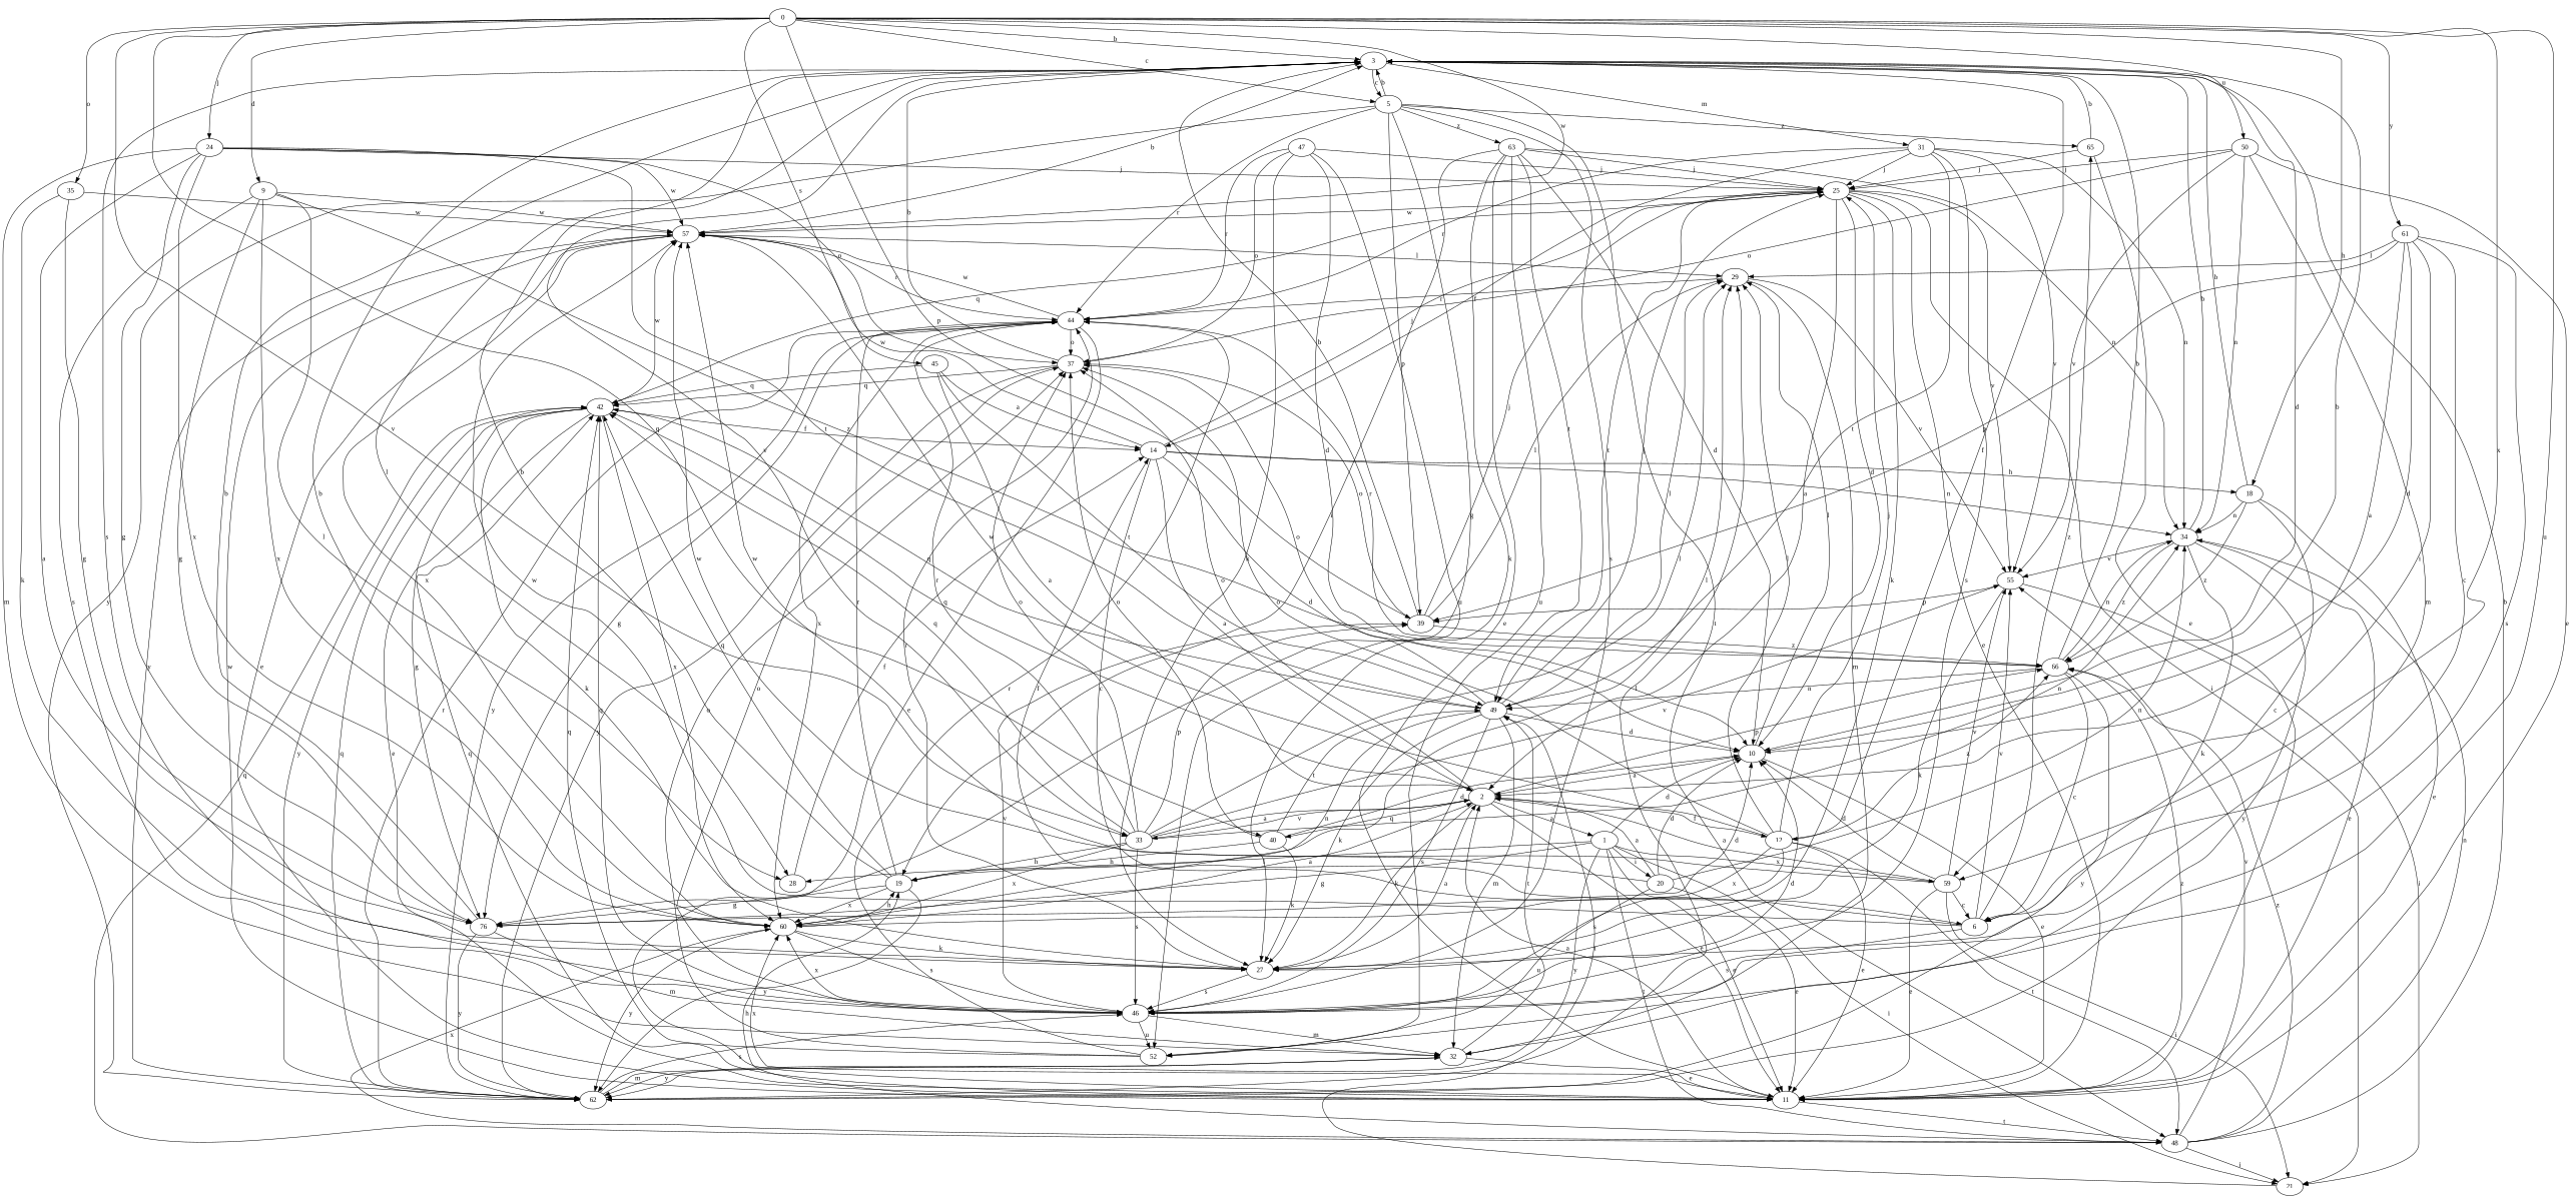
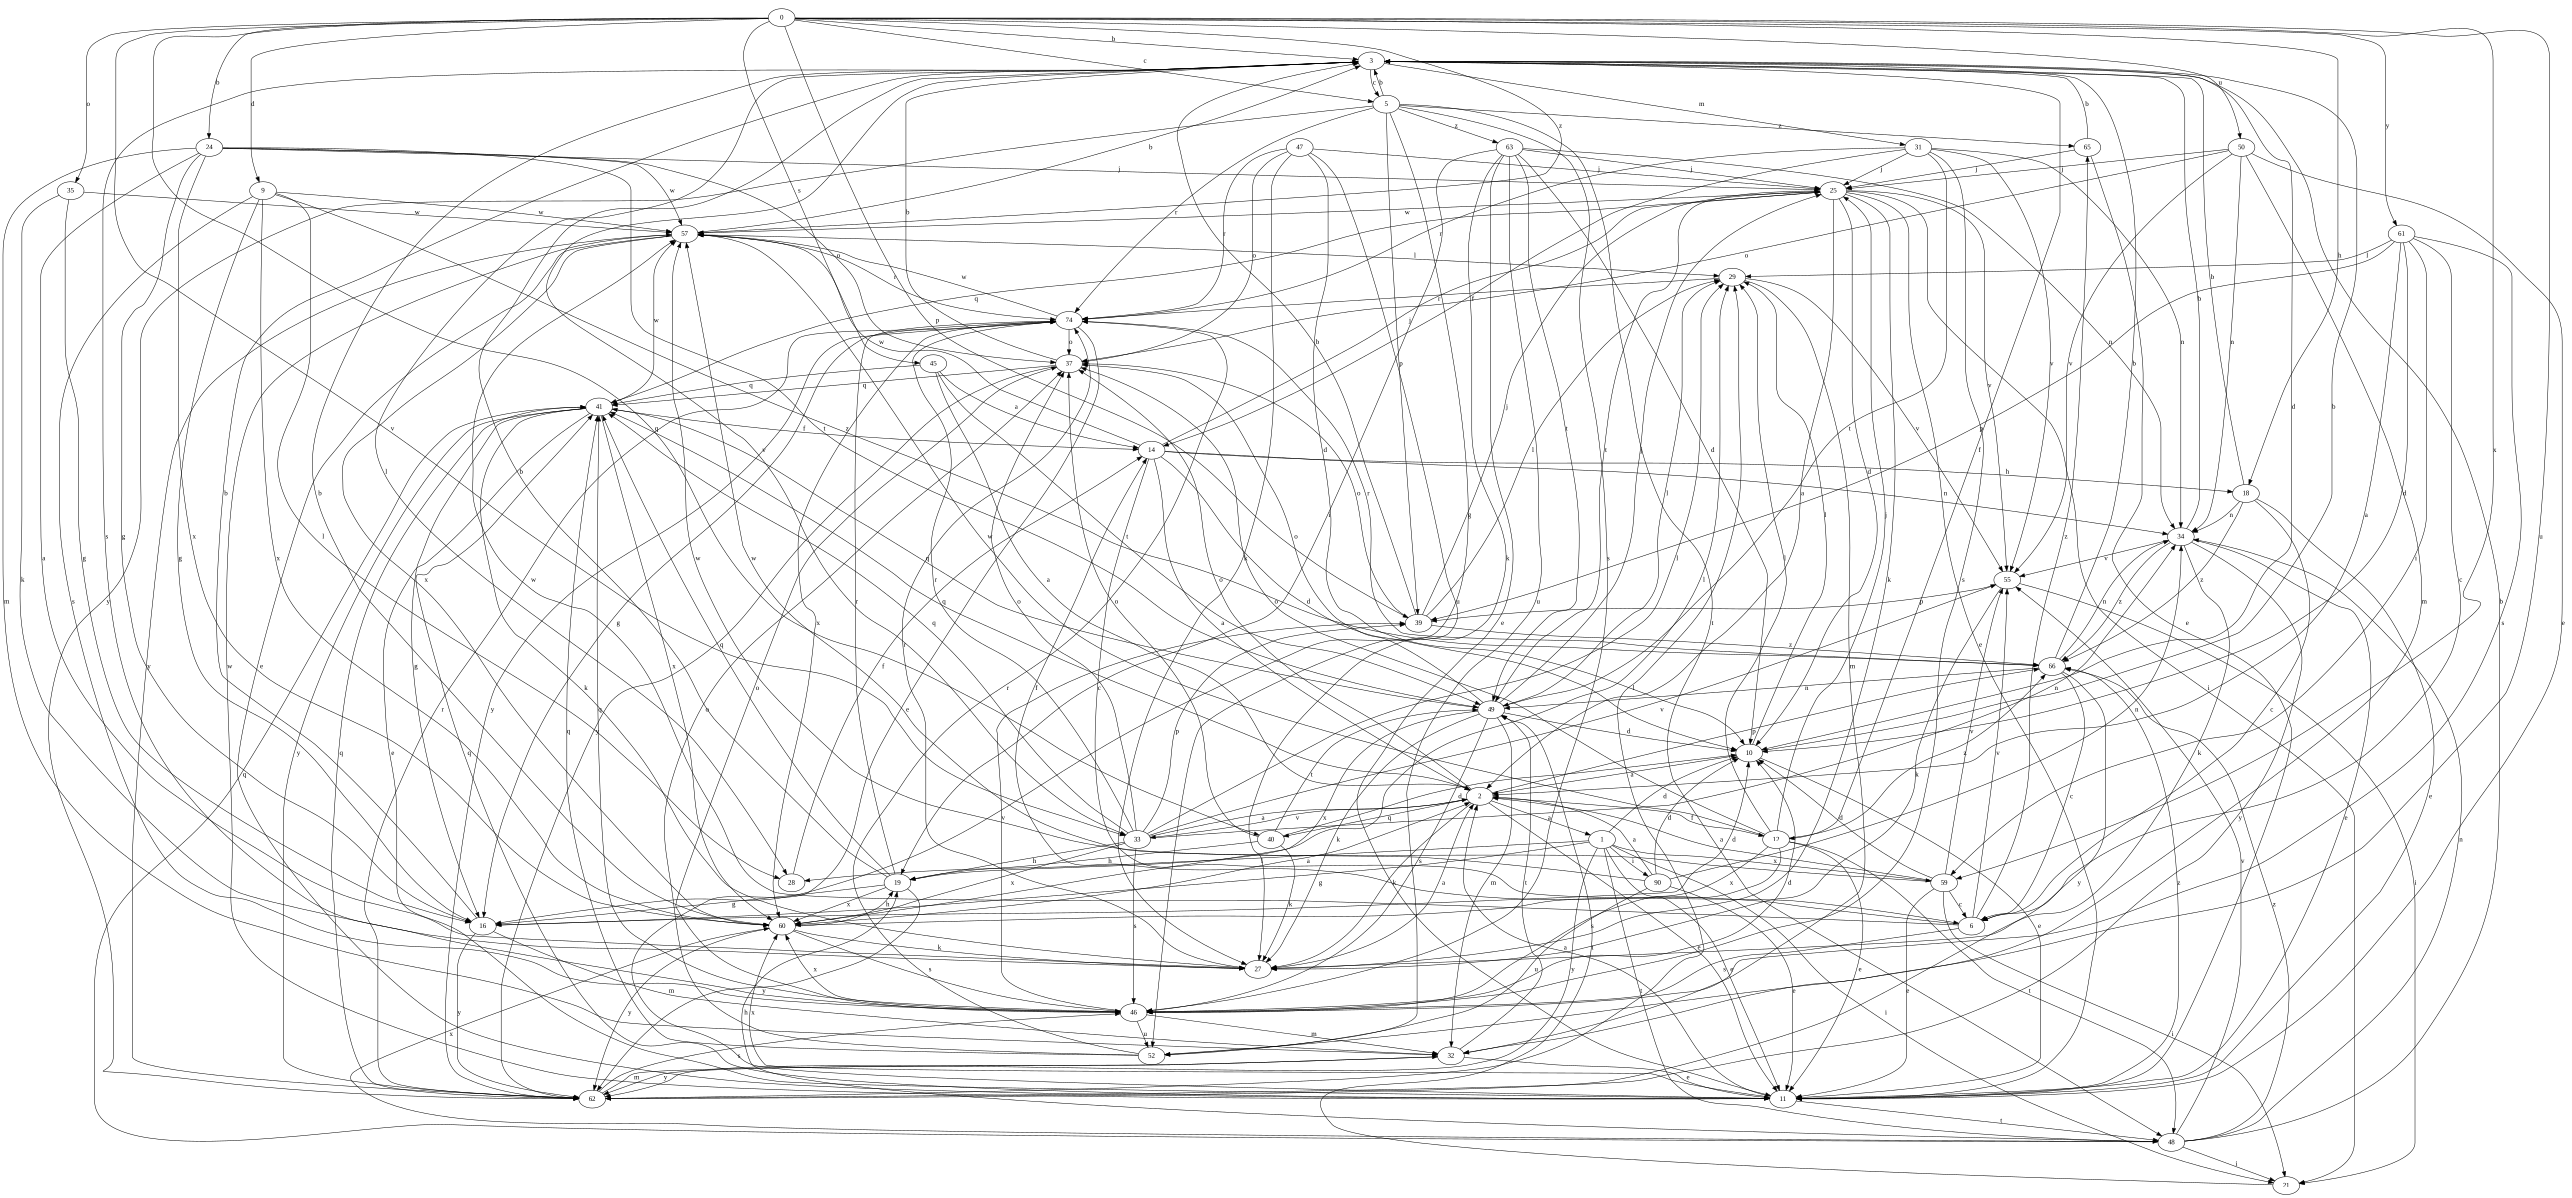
  strict digraph {
    fontname="Liberation Serif"
    node [fontname="Liberation Serif"]
    edge [fontname="Liberation Serif"]
    0
    3
    5
    9
    18
    24
    35
    39
    40
    45
    50
    52
    n13 [label=33]
    57
    59
    61
    10
    28
    12
    31
    46
-   16 [label=76]
+   16
    48
    62
-   44
+   44 [label=74]
    63
    65
    60
    66
    11
    6
    34
    27
    37
    25
    32
    49
    29
    19
    2
-   42
+   42 [label=41]
    14
    47
    55
    21
    1
-   20
+   20 [label=90]
    0 -> 3 [label=b]
    0 -> 5 [label=c]
    0 -> 9 [label=d]
    0 -> 18 [label=h]
-   0 -> 24 [label=j]
+   0 -> 24 [label=b]
    0 -> 35 [label=o]
    0 -> 39 [label=p]
    0 -> 40 [label=q]
    0 -> 45 [label=s]
    0 -> 50 [label=u]
    0 -> 52 [label=u]
    0 -> n13 [label=v]
-   0 -> 57 [label=w]
+   0 -> 57 [label=z]
    0 -> 59 [label=x]
    0 -> 61 [label=y]
    3 -> 5 [label=c]
    3 -> n13 [label=v]
    3 -> 10 [label=d]
    3 -> 28 [label=l]
    3 -> 12 [label=f]
    3 -> 31 [label=m]
    3 -> 46 [label=s]
    5 -> 3 [label=b]
    5 -> 39 [label=p]
    5 -> 46 [label=s]
    5 -> 16 [label=g]
    5 -> 48 [label=t]
    5 -> 62 [label=y]
    5 -> 44 [label=r]
    5 -> 63 [label=z]
    5 -> 65 [label=z]
    9 -> 57 [label=w]
    9 -> 28 [label=l]
    9 -> 46 [label=s]
    9 -> 16 [label=g]
    9 -> 60 [label=x]
    9 -> 66 [label=z]
    18 -> 3 [label=b]
    18 -> 66 [label=z]
    18 -> 11 [label=e]
    18 -> 6 [label=c]
    18 -> 34 [label=n]
    24 -> 57 [label=w]
    24 -> 16 [label=g]
    24 -> 60 [label=x]
    24 -> 27 [label=a]
    24 -> 37 [label=o]
    24 -> 25 [label=j]
    24 -> 32 [label=m]
    24 -> 49 [label=t]
    35 -> 57 [label=w]
    35 -> 16 [label=g]
    35 -> 27 [label=k]
    39 -> 3 [label=b]
    39 -> 66 [label=z]
    39 -> 37 [label=o]
    39 -> 25 [label=j]
    39 -> 29 [label=l]
    40 -> 10 [label=d]
    40 -> 27 [label=k]
    40 -> 37 [label=o]
    40 -> 49 [label=t]
    40 -> 19 [label=h]
    45 -> 49 [label=t]
    45 -> 2 [label=a]
    45 -> 42 [label=q]
    45 -> 14 [label=a]
    50 -> 11 [label=e]
    50 -> 34 [label=n]
    50 -> 37 [label=o]
    50 -> 25 [label=j]
    50 -> 32 [label=m]
    50 -> 55 [label=v]
    52 -> 44 [label=r]
    52 -> 37 [label=o]
    52 -> 42 [label=q]
    n13 -> 39 [label=p]
    n13 -> 46 [label=s]
    n13 -> 44 [label=r]
    n13 -> 60 [label=x]
    n13 -> 34 [label=n]
    n13 -> 37 [label=o]
    n13 -> 29 [label=l]
    n13 -> 19 [label=h]
    n13 -> 2 [label=a]
    n13 -> 42 [label=q]
    n13 -> 55 [label=v]
    57 -> 3 [label=b]
    57 -> 62 [label=y]
    57 -> 44 [label=r]
    57 -> 60 [label=x]
    57 -> 11 [label=e]
    57 -> 29 [label=l]
    59 -> 57 [label=w]
    59 -> 10 [label=d]
    59 -> 11 [label=e]
    59 -> 6 [label=c]
    59 -> 2 [label=a]
    59 -> 55 [label=v]
    59 -> 21 [label=i]
    61 -> 39 [label=p]
    61 -> 59 [label=i]
    61 -> 10 [label=d]
    61 -> 46 [label=s]
    61 -> 6 [label=c]
    61 -> 29 [label=l]
    61 -> 2 [label=a]
    10 -> 3 [label=b]
    10 -> 11 [label=e]
    10 -> 29 [label=l]
    10 -> 2 [label=a]
    28 -> 14 [label=f]
    12 -> 57 [label=w]
    12 -> 46 [label=s]
    12 -> 48 [label=t]
    12 -> 60 [label=x]
    12 -> 66 [label=z]
    12 -> 11 [label=e]
    12 -> 37 [label=o]
    12 -> 25 [label=j]
    12 -> 29 [label=l]
    31 -> 46 [label=s]
    31 -> 44 [label=r]
    31 -> 34 [label=n]
    31 -> 25 [label=j]
    31 -> 49 [label=t]
    31 -> 14 [label=f]
    31 -> 55 [label=v]
    46 -> 39 [label=v]
    46 -> 52 [label=u]
    46 -> 10 [label=d]
    46 -> 60 [label=x]
    46 -> 37 [label=o]
    46 -> 32 [label=m]
    46 -> 42 [label=q]
    16 -> 3 [label=b]
    16 -> 10 [label=d]
    16 -> 62 [label=y]
    16 -> 32 [label=m]
    48 -> 3 [label=b]
    48 -> 60 [label=x]
    48 -> 66 [label=z]
    48 -> 34 [label=n]
    48 -> 19 [label=h]
    48 -> 42 [label=q]
    48 -> 55 [label=v]
    48 -> 21 [label=i]
    62 -> 46 [label=s]
    62 -> 44 [label=r]
    62 -> 32 [label=m]
    62 -> 29 [label=l]
    62 -> 42 [label=q]
    44 -> 57 [label=w]
    44 -> 16 [label=g]
    44 -> 62 [label=y]
    44 -> 60 [label=x]
    44 -> 11 [label=e]
    44 -> 37 [label=o]
    63 -> 52 [label=u]
    63 -> 10 [label=d]
    63 -> 11 [label=e]
    63 -> 34 [label=n]
    63 -> 27 [label=k]
    63 -> 25 [label=j]
    63 -> 49 [label=t]
    63 -> 19 [label=i]
    65 -> 3 [label=b]
    65 -> 11 [label=e]
    65 -> 25 [label=j]
    60 -> 3 [label=b]
    60 -> 46 [label=s]
    60 -> 62 [label=y]
    60 -> 27 [label=k]
    60 -> 19 [label=h]
    60 -> 2 [label=a]
    66 -> 3 [label=b]
    66 -> 62 [label=y]
    66 -> 44 [label=r]
    66 -> 6 [label=c]
    66 -> 34 [label=n]
    66 -> 49 [label=n]
    11 -> 57 [label=w]
    11 -> 48 [label=t]
    11 -> 60 [label=x]
    11 -> 66 [label=z]
    11 -> 2 [label=a]
    11 -> 42 [label=q]
    6 -> 57 [label=w]
    6 -> 46 [label=s]
    6 -> 65 [label=z]
    6 -> 14 [label=f]
    6 -> 55 [label=v]
    34 -> 3 [label=b]
    34 -> 62 [label=y]
    34 -> 66 [label=z]
    34 -> 11 [label=e]
    34 -> 27 [label=k]
    34 -> 55 [label=v]
-   27 -> 46 [label=s]
    27 -> 44 [label=r]
    27 -> 2 [label=a]
    37 -> 3 [label=b]
    37 -> 62 [label=y]
    37 -> 42 [label=q]
    25 -> 57 [label=w]
    25 -> 10 [label=d]
    25 -> 11 [label=e]
    25 -> 27 [label=k]
    25 -> 49 [label=t]
    25 -> 2 [label=a]
    25 -> 42 [label=q]
    25 -> 55 [label=v]
    25 -> 21 [label=i]
    32 -> 62 [label=y]
    32 -> 11 [label=e]
    32 -> 49 [label=t]
    49 -> 10 [label=d]
    49 -> 46 [label=s]
-   49 -> 60 [label=n]
+   49 -> 60 [label=x]
    49 -> 27 [label=k]
    49 -> 37 [label=o]
    49 -> 25 [label=j]
    49 -> 32 [label=m]
    49 -> 29 [label=l]
    49 -> 42 [label=q]
    29 -> 44 [label=r]
    29 -> 32 [label=m]
    29 -> 55 [label=v]
    19 -> 3 [label=b]
    19 -> 16 [label=g]
    19 -> 62 [label=y]
    19 -> 44 [label=r]
    19 -> 60 [label=x]
    19 -> 29 [label=l]
    19 -> 42 [label=q]
    2 -> 40 [label=q]
    2 -> n13 [label=v]
    2 -> 12 [label=f]
    2 -> 66 [label=p]
    2 -> 11 [label=e]
    2 -> 27 [label=k]
    2 -> 37 [label=o]
    2 -> 42 [label=q]
    2 -> 1 [label=a]
    42 -> 57 [label=w]
    42 -> 16 [label=g]
    42 -> 62 [label=y]
    42 -> 60 [label=x]
    42 -> 11 [label=e]
    42 -> 27 [label=k]
    42 -> 14 [label=f]
    14 -> 18 [label=h]
    14 -> 57 [label=w]
    14 -> 10 [label=d]
    14 -> 6 [label=c]
    14 -> 34 [label=n]
    14 -> 25 [label=j]
    14 -> 2 [label=a]
    47 -> 52 [label=u]
    47 -> 10 [label=d]
    47 -> 44 [label=r]
    47 -> 27 [label=k]
    47 -> 37 [label=o]
    47 -> 25 [label=j]
    55 -> 39 [label=p]
    55 -> 27 [label=k]
    55 -> 21 [label=i]
    21 -> 49 [label=t]
    1 -> 59 [label=x]
    1 -> 10 [label=d]
    1 -> 28 [label=l]
    1 -> 16 [label=g]
    1 -> 48 [label=t]
    1 -> 62 [label=y]
    1 -> 11 [label=e]
    1 -> 21 [label=i]
    1 -> 20 [label=i]
    20 -> 52 [label=u]
    20 -> 57 [label=w]
    20 -> 10 [label=d]
    20 -> 11 [label=e]
    20 -> 34 [label=n]
    20 -> 2 [label=a]
  }
